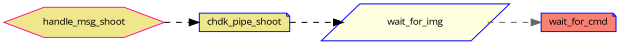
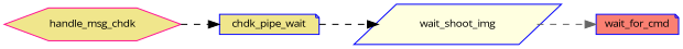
  digraph {
    fontname="Open Sans"
    rankdir=LR
    node [color=blue fillcolor=khaki fontname="Open Sans" fontsize=10 shape=note style=filled]
    edge [color=black fontname="Open Sans" fontsize=10 labelfontname=FreeSans labelfontsize=10 style=dashed]
-   n1 [color=deeppink fontcolor=black height=0.2 label=handle_msg_shoot shape=hexagon width=0.4]
-   n2 [height=0.2 label=chdk_pipe_shoot width=0.4]
-   n3 [fillcolor=lightyellow height=0.2 label=wait_for_img shape=parallelogram width=0.4]
+   n1 [color=deeppink fontcolor=black height=0.2 label=handle_msg_chdk shape=hexagon width=0.4]
+   n2 [height=0.2 label=chdk_pipe_wait width=0.4]
+   n3 [fillcolor=lightyellow height=0.2 label=wait_shoot_img shape=parallelogram width=0.4]
    n4 [fillcolor=salmon height=0.2 label=wait_for_cmd width=0.4]
    n1 -> n2
    n2 -> n3
    n3 -> n4 [color=gray40]
  }
